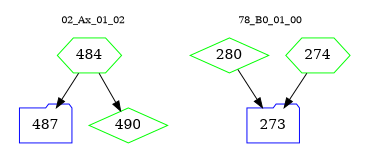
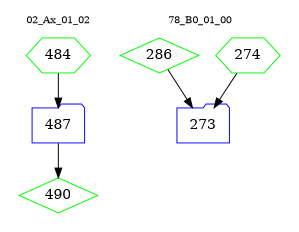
  digraph {
    node [color=green shape=hexagon]
    edge [color=black]
    n1 [label=484]
    n2 [color=blue label=487 shape=folder]
    n3 [label=490 shape=diamond]
    n4 [label=274]
    n5 [color=blue label=273 shape=folder]
-   n6 [label=280 shape=diamond]
+   n6 [label=286 shape=diamond]
    subgraph cluster_1 {
      color=white
      fontsize=10
      label="02_Ax_01_02"
      n1
      n2
      n3
    }
    subgraph cluster_2 {
      color=white
      fontsize=10
      label="78_B0_01_00"
      n4
      n5
      n6
    }
    n1 -> n2
-   n1 -> n3
+   n2 -> n3
    n4 -> n5
    n6 -> n5
  }
